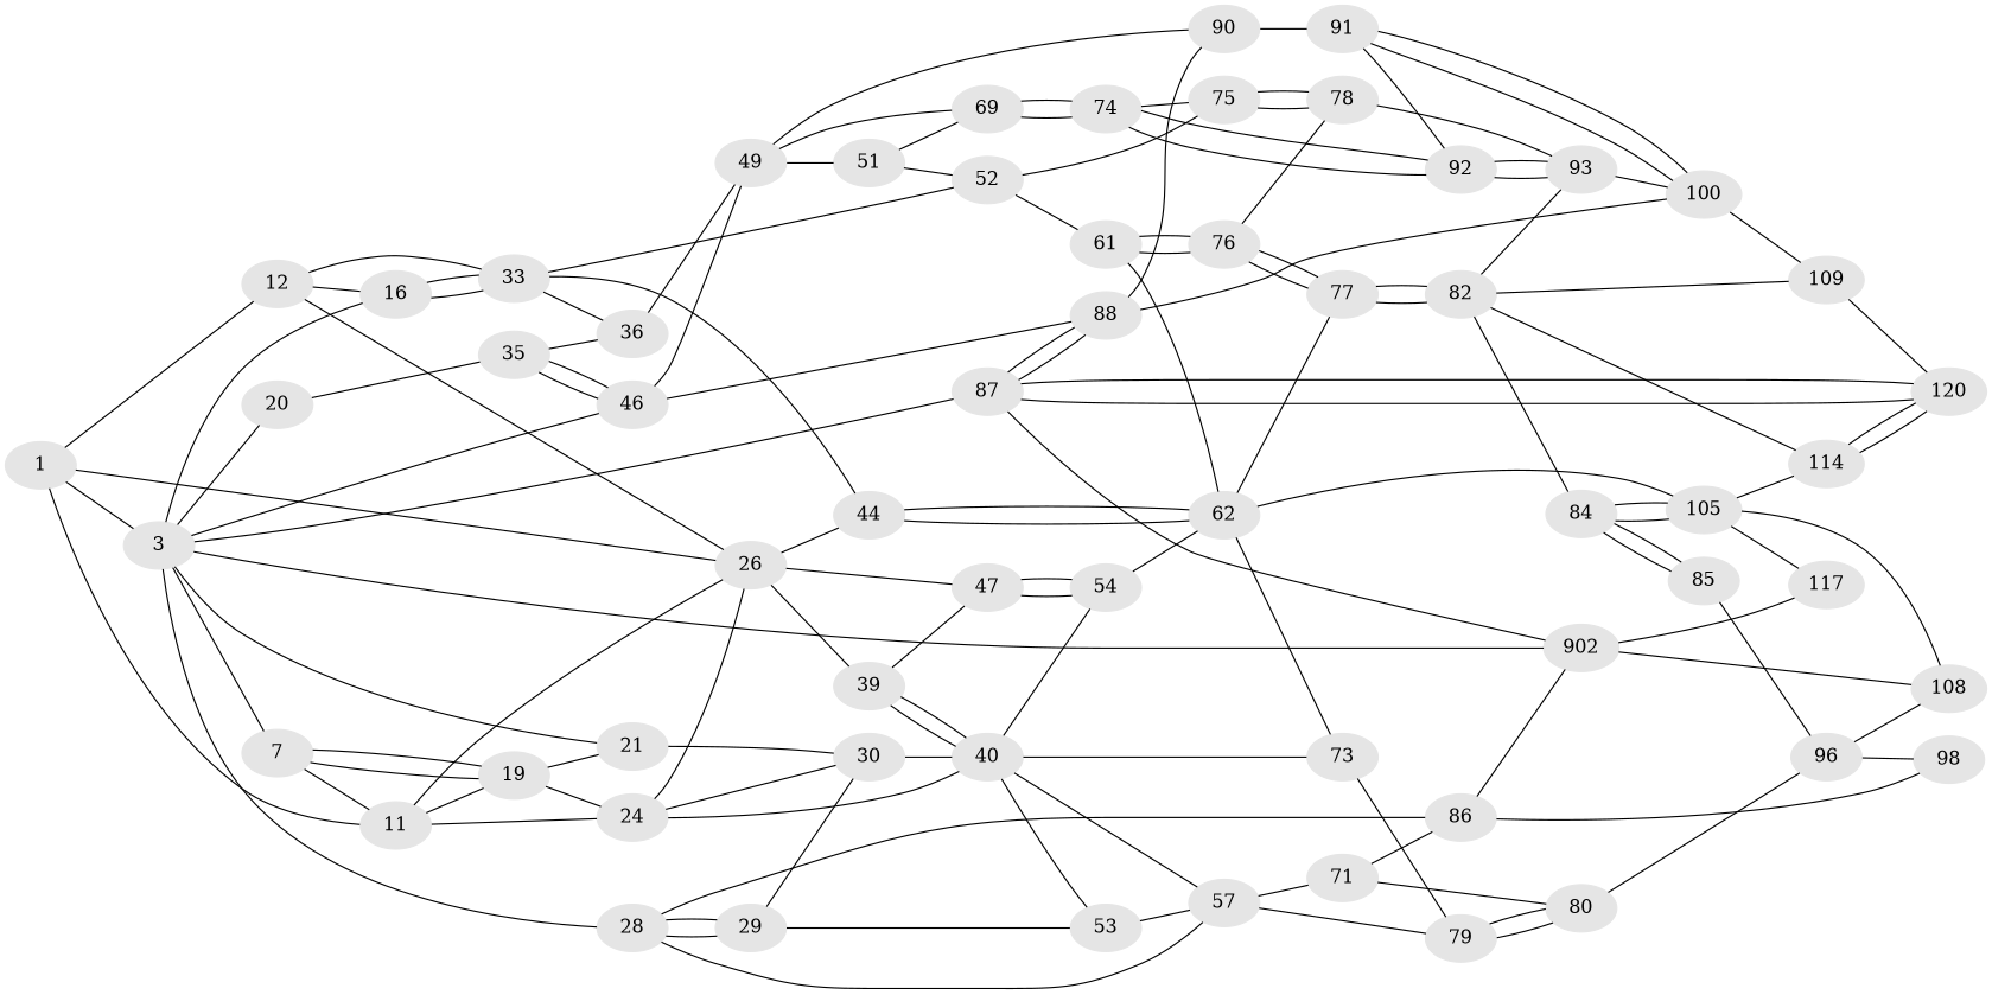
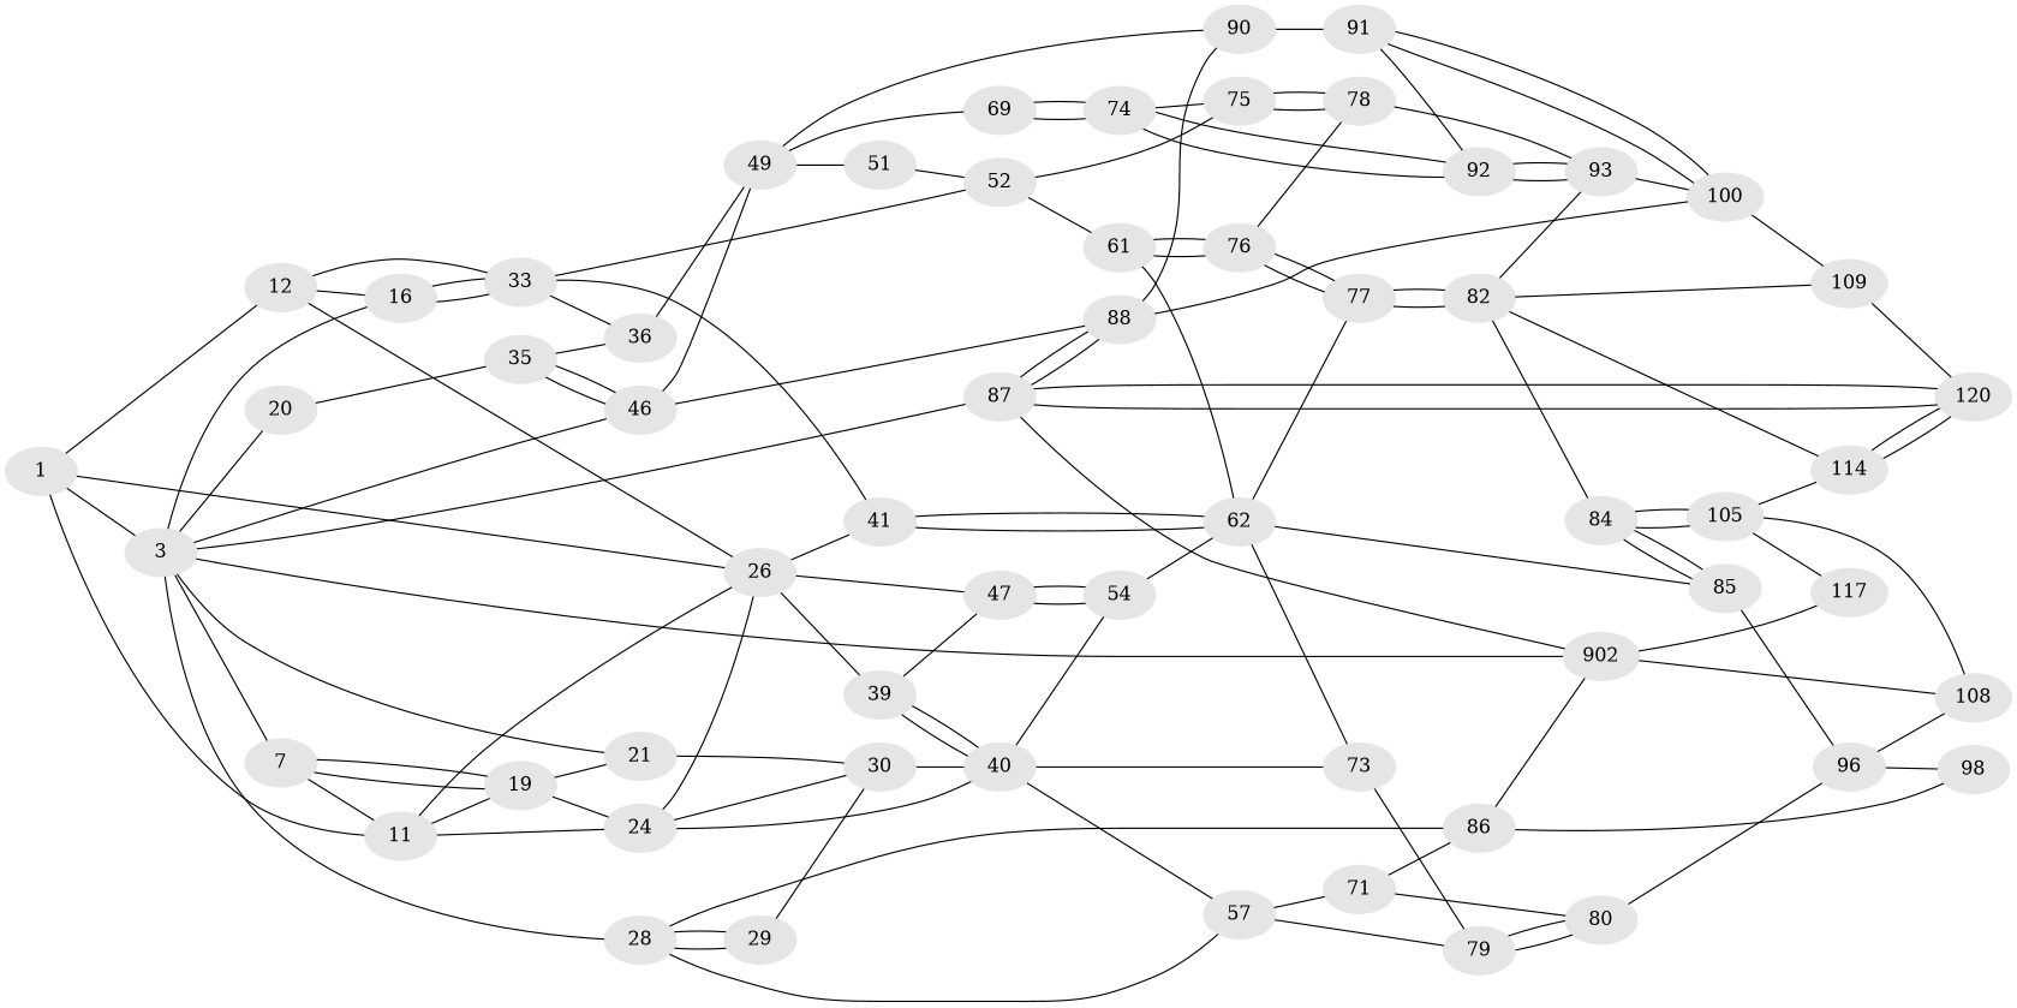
  graph {
    rankdir=LR
    node [color=gray90 style=filled]
    1 [super="+2+9"]
    3 [super="+4+15"]
    11 [super="+17"]
    12 [super="+13"]
    26 [super="+27+45"]
    7 [super="+8"]
    16
    21
    n9 [label=20]
    28 [super="+67"]
    46 [super="+48"]
    87
    n13 [label=902 super="+112"]
    19 [super="+20"]
    24 [super="+25"]
    33 [super="+34"]
    39
-   44
+   44 [label=41]
    47
    30 [super="+31"]
    35
    29
    57 [super="+58+70"]
    86 [super="+99"]
    49 [super="+68+50"]
    88 [super="+89"]
    120
    108
    117 [super="+118"]
    40 [super="+41+55"]
    36
    52 [super="+59"]
-   53
    54
    73
    62 [super="+64"]
    71 [super="+81"]
    79
    98
    61
    75
    51 [super="+63"]
    69
    90
    77
    85
    100 [super="+101+103"]
    74
    91
    76
    78
    80
    82 [super="+95+83"]
    96 [super="+97+104"]
    92
    93 [super="+94"]
    84
    109 [super="+111"]
    114 [super="+115"]
    105 [super="+106+116"]
    1 -- 3
    1 -- 11
    1 -- 12 [weight=2]
    1 -- 26
    3 -- 7
    3 -- 16
    3 -- 21
    3 -- n9 [weight=2]
    3 -- 28
    3 -- 46
    3 -- 87
    3 -- n13
    11 -- 26
    11 -- 19
    11 -- 24
    12 -- 26
    12 -- 16
    12 -- 33
    26 -- 39
    26 -- 44
    26 -- 47
    7 -- 11
    7 -- 19
    7 -- 19
    16 -- 33
    16 -- 33
    21 -- 30
    n9 -- 35
    28 -- 29
    28 -- 29
    28 -- 57
    28 -- 86
    46 -- 49
    46 -- 88
    87 -- n13
    87 -- 88
    87 -- 88
    87 -- 120
    87 -- 120
    n13 -- 108
    n13 -- 117
    19 -- 21
    19 -- 24
    24 -- 26
    24 -- 30
    24 -- 40
    33 -- 44
    33 -- 36
    33 -- 52
    39 -- 47
    39 -- 40
    39 -- 40
    44 -- 62
    44 -- 62
    47 -- 54
    47 -- 54
    30 -- 40
    35 -- 46
    35 -- 46
    35 -- 36
    29 -- 30
-   29 -- 53
    57 -- 71 [weight=2]
    57 -- 79
    86 -- n13
    86 -- 98
    49 -- 51
    49 -- 69
    49 -- 90
    88 -- 90
    88 -- 100
    40 -- 57
-   40 -- 53
    40 -- 54
    40 -- 73
    36 -- 49
    52 -- 61
    52 -- 75
-   53 -- 57
    54 -- 62
    73 -- 79
    62 -- 73
    62 -- 77
-   62 -- 105
+   62 -- 85
    71 -- 86
    71 -- 80
    79 -- 80
    79 -- 80
    61 -- 62
    61 -- 76
    61 -- 76
    75 -- 78
    75 -- 78
    51 -- 52 [weight=2]
-   51 -- 69
    69 -- 74
    69 -- 74
    90 -- 91
    77 -- 82
    77 -- 82
    85 -- 96
    100 -- 109 [weight=2]
    74 -- 75
    74 -- 92
    74 -- 92
    91 -- 100
    91 -- 100
    91 -- 92
    76 -- 77
    76 -- 77
    76 -- 78
    78 -- 93
    80 -- 96
    82 -- 93
    82 -- 84
    82 -- 109 [weight=2]
    82 -- 114
    96 -- 108
    96 -- 98 [weight=2]
    92 -- 93
    92 -- 93
    93 -- 100
    84 -- 85
    84 -- 85
    84 -- 105
    84 -- 105
    109 -- 120
    114 -- 120
    114 -- 120
    105 -- 108
    105 -- 117 [weight=3]
    105 -- 114
  }
